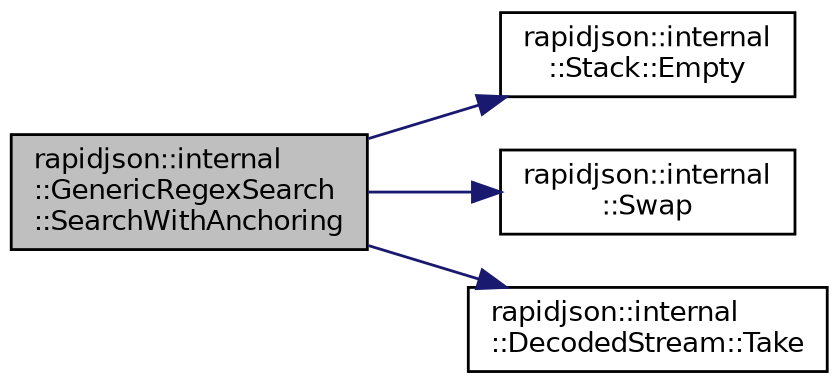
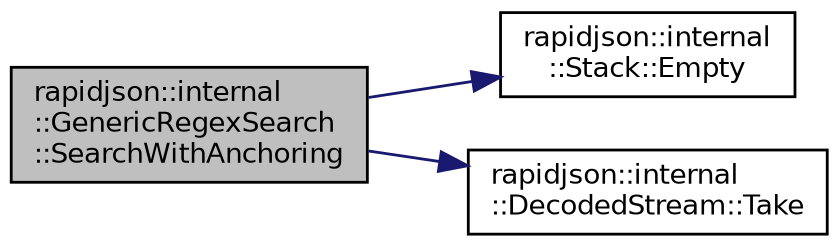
  digraph {
    rankdir=LR
    node [color=black fillcolor=white fontname=Helvetica fontsize=10 shape=record style=filled]
    edge [color=midnightblue fontname=Helvetica fontsize=10 labelfontname=Helvetica labelfontsize=10 style=solid]
    n1 [fillcolor=grey75 fontcolor=black height=0.2 label="rapidjson::internal\l::GenericRegexSearch\l::SearchWithAnchoring" width=0.4]
    n2 [height=0.2 label="rapidjson::internal\l::Stack::Empty" width=0.4]
-   n3 [height=0.2 label="rapidjson::internal\l::Swap" width=0.4]
    n4 [height=0.2 label="rapidjson::internal\l::DecodedStream::Take" width=0.4]
    n1 -> n2
-   n1 -> n3
    n1 -> n4
  }
